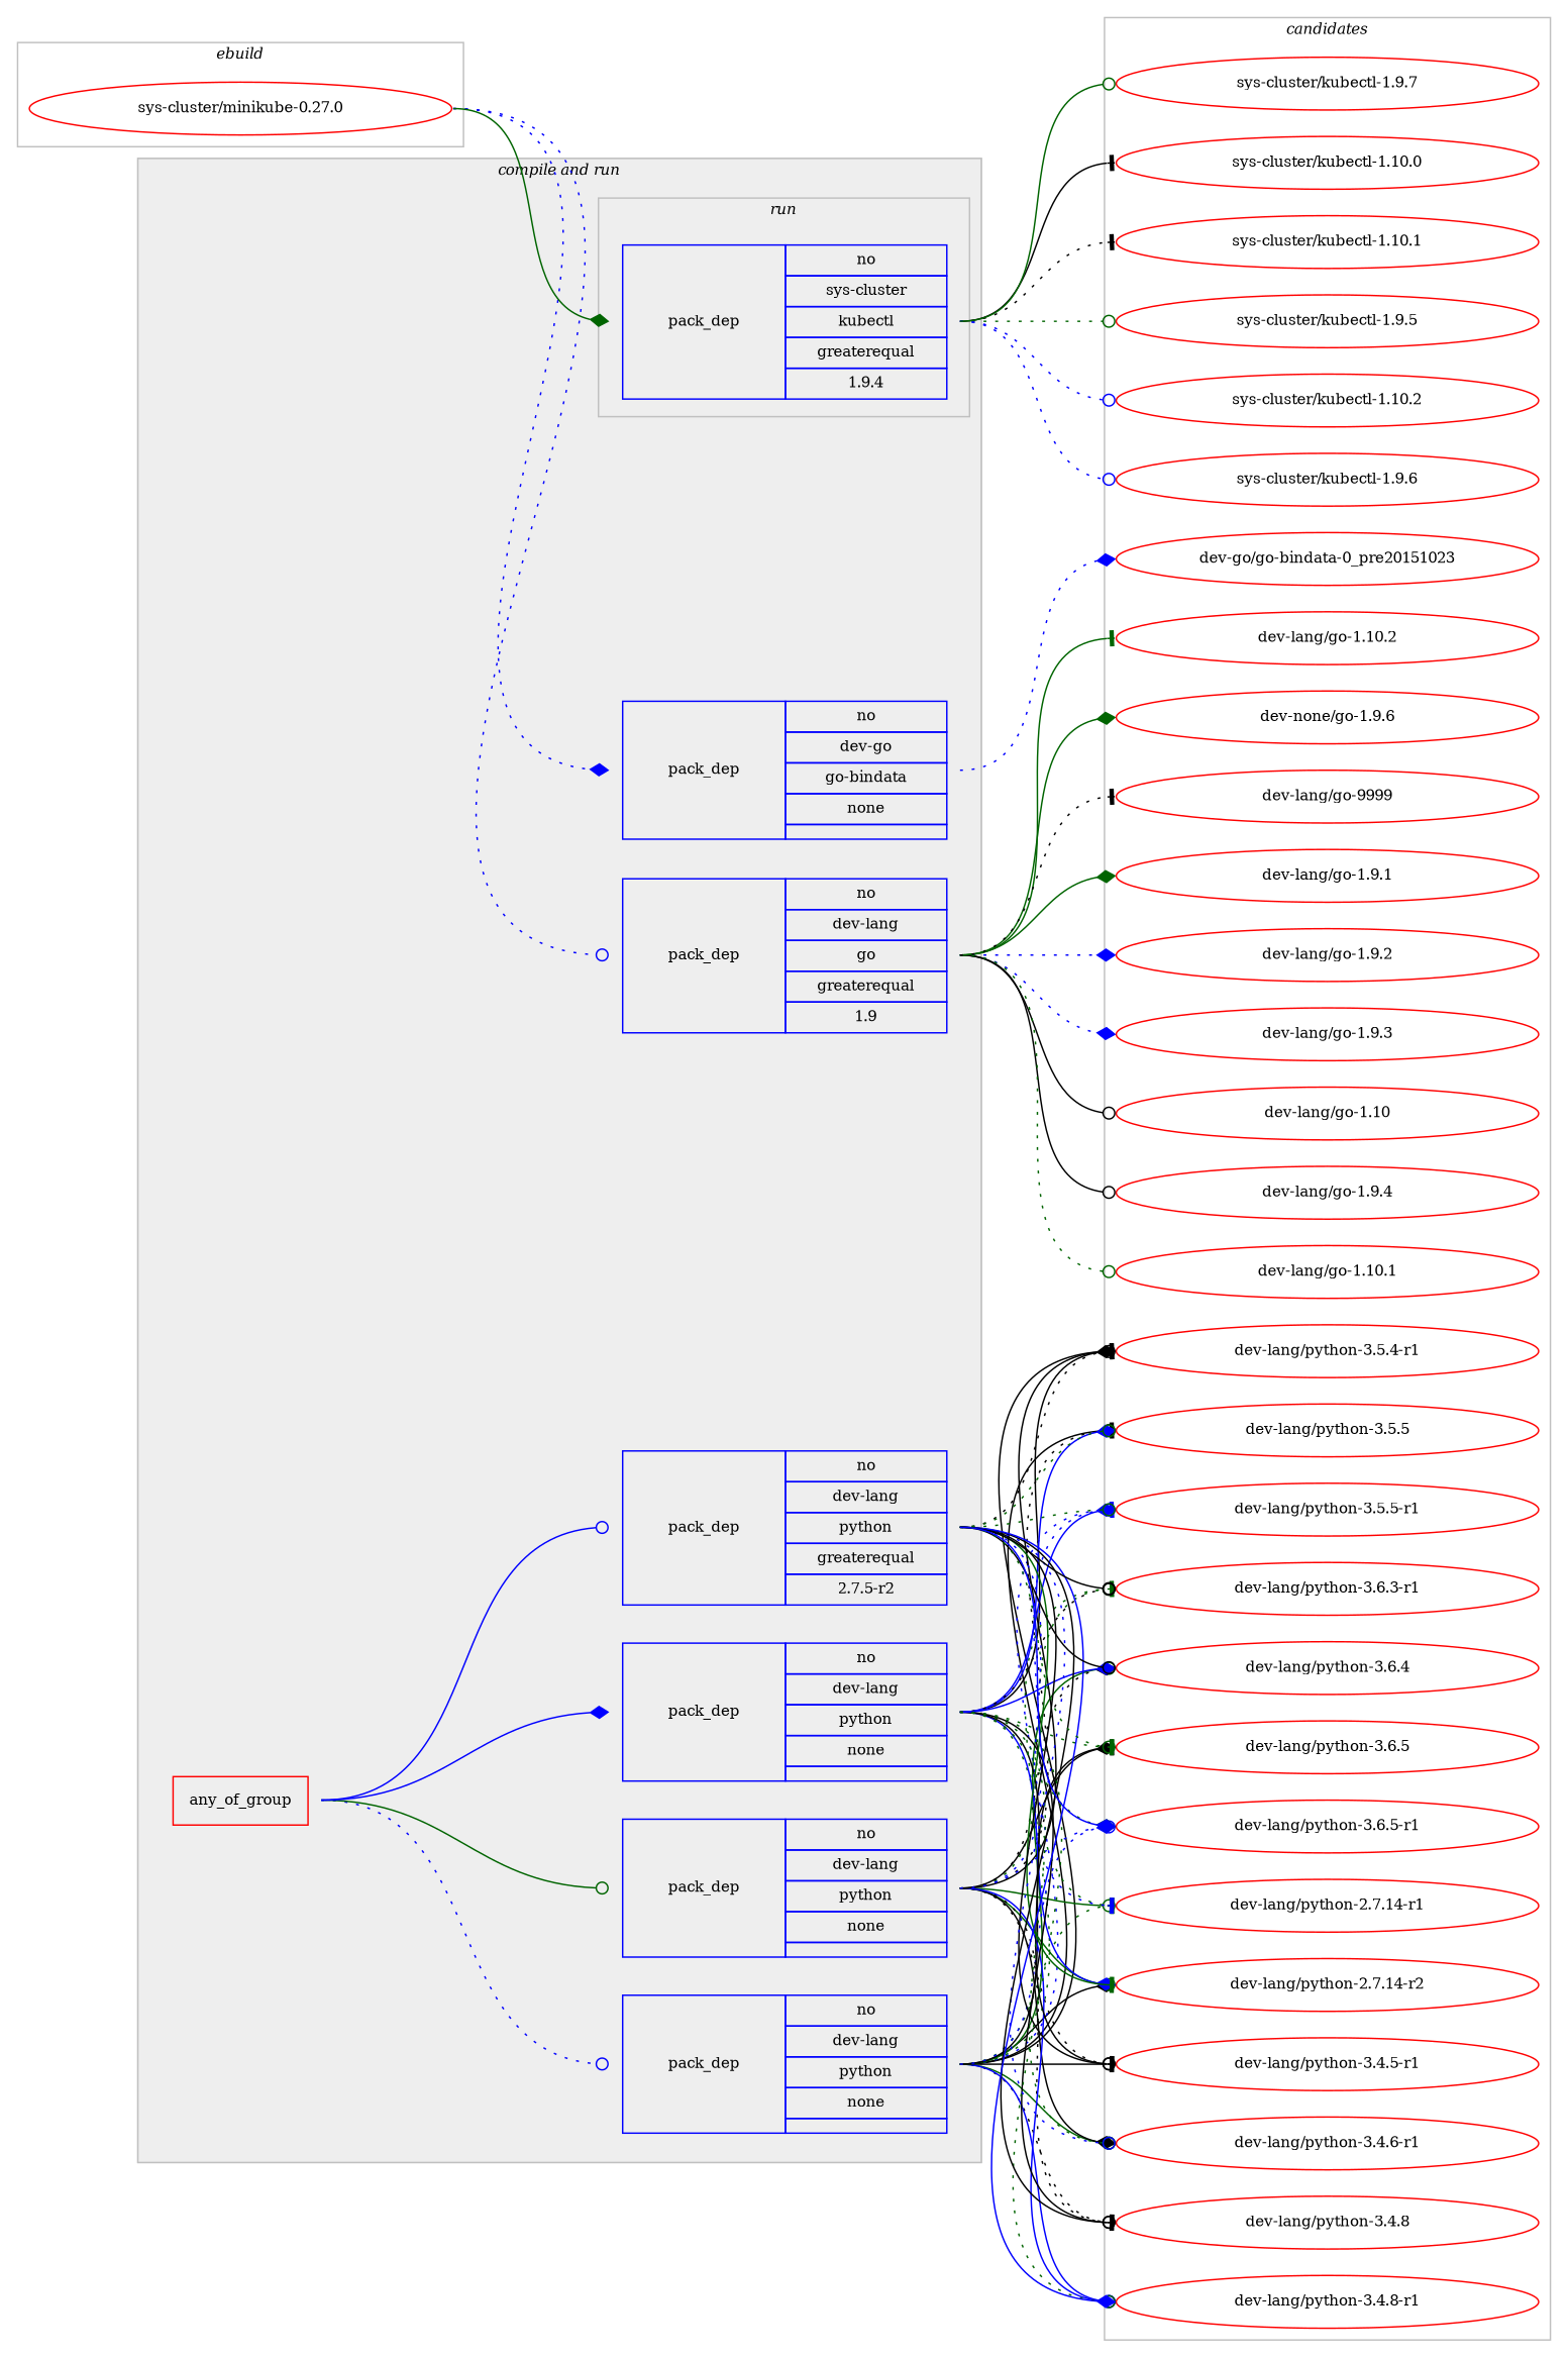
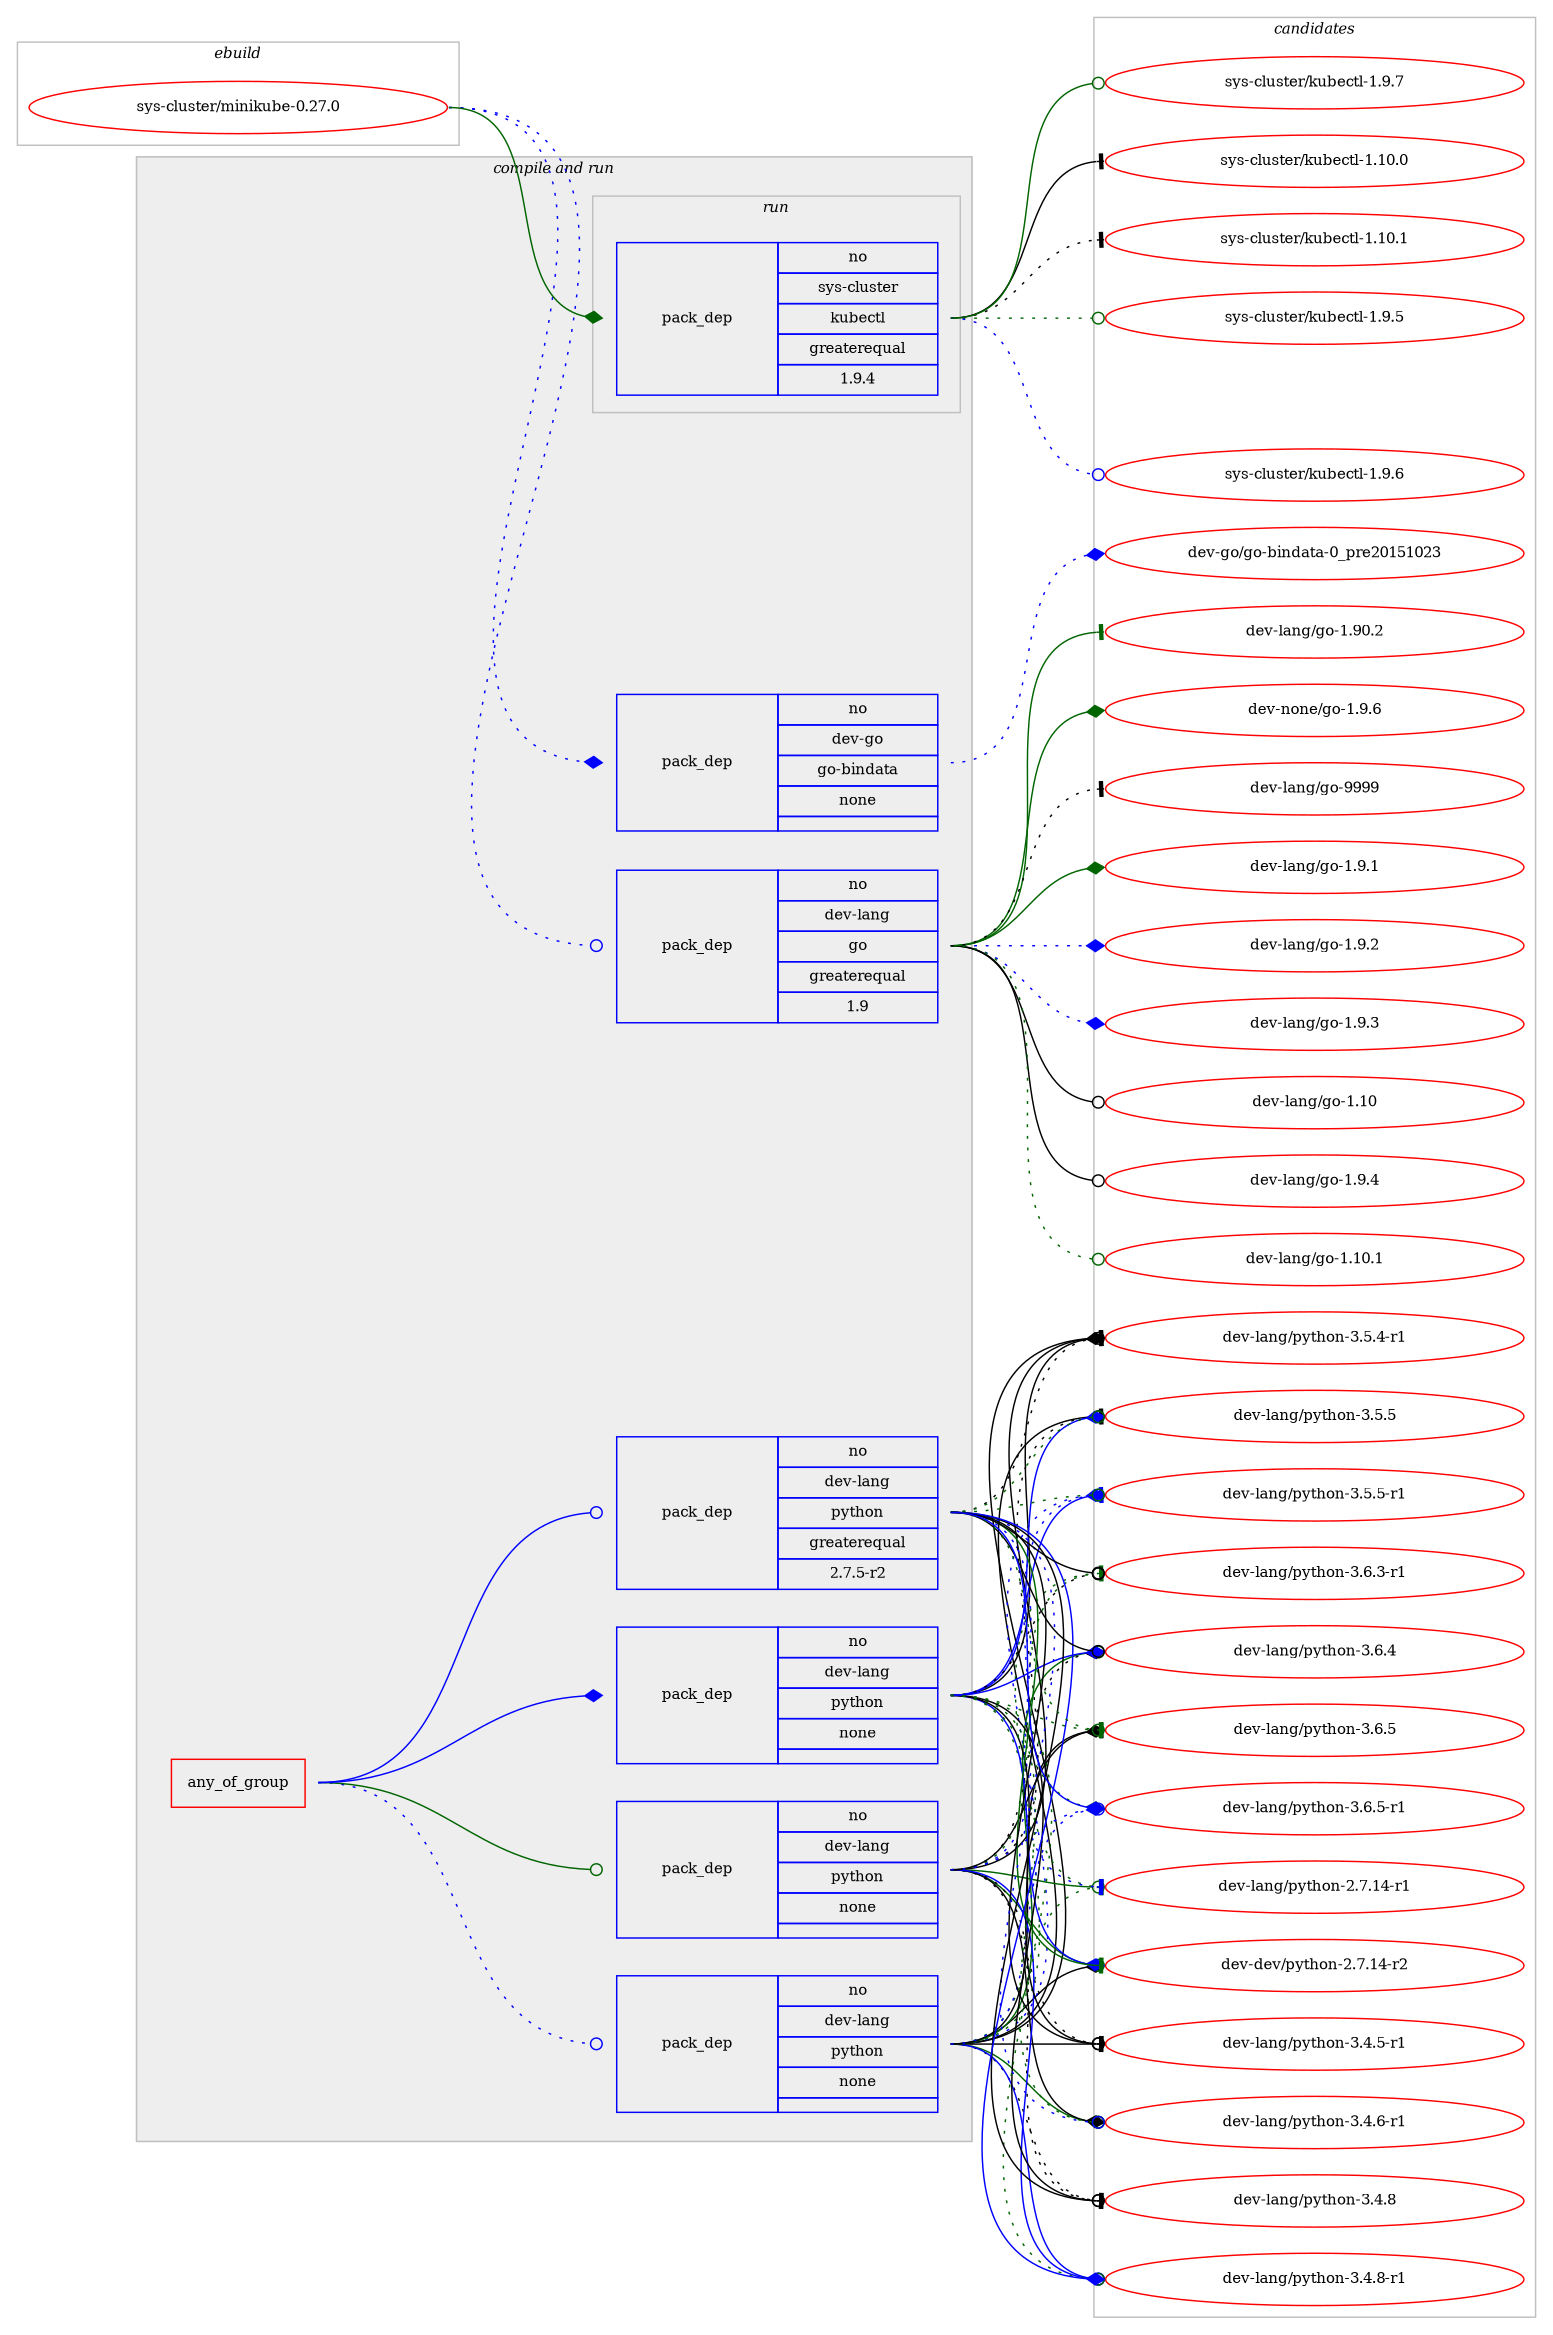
  digraph {
    compound=true
    concentrate=true
    fontname="DejaVu Serif"
    fontsize=10
    newrank=true
    rankdir=LR
    ranksep=1.5
    node [color=red fontname="DejaVu Serif" fontsize=10]
    edge [arrowhead=odot color=black fontname="DejaVu Serif" headport=w style=solid tailport=e weight=100]
    n1 [label="sys-cluster/minikube-0.27.0" width=4]
    n2 [color=blue label=<<TABLE BORDER="0" CELLBORDER="1" CELLSPACING="0" CELLPADDING="4" WIDTH="220"><TR><TD ROWSPAN="6" CELLPADDING="30">pack_dep</TD></TR><TR><TD WIDTH="110">no</TD></TR><TR><TD>dev-lang</TD></TR><TR><TD>python</TD></TR><TR><TD>none</TD></TR><TR><TD></TD></TR></TABLE>> shape=none]
    n3 [color=blue label=<<TABLE BORDER="0" CELLBORDER="1" CELLSPACING="0" CELLPADDING="4" WIDTH="220"><TR><TD ROWSPAN="6" CELLPADDING="30">pack_dep</TD></TR><TR><TD WIDTH="110">no</TD></TR><TR><TD>dev-lang</TD></TR><TR><TD>python</TD></TR><TR><TD>none</TD></TR><TR><TD></TD></TR></TABLE>> shape=none]
    n4 [color=blue label=<<TABLE BORDER="0" CELLBORDER="1" CELLSPACING="0" CELLPADDING="4" WIDTH="220"><TR><TD ROWSPAN="6" CELLPADDING="30">pack_dep</TD></TR><TR><TD WIDTH="110">no</TD></TR><TR><TD>dev-lang</TD></TR><TR><TD>python</TD></TR><TR><TD>none</TD></TR><TR><TD></TD></TR></TABLE>> shape=none]
    n5 [color=blue label=<<TABLE BORDER="0" CELLBORDER="1" CELLSPACING="0" CELLPADDING="4" WIDTH="220"><TR><TD ROWSPAN="6" CELLPADDING="30">pack_dep</TD></TR><TR><TD WIDTH="110">no</TD></TR><TR><TD>dev-lang</TD></TR><TR><TD>python</TD></TR><TR><TD>greaterequal</TD></TR><TR><TD>2.7.5-r2</TD></TR></TABLE>> shape=none]
    n6 [label=<<TABLE BORDER="0" CELLBORDER="1" CELLSPACING="0" CELLPADDING="4"><TR><TD CELLPADDING="10">any_of_group</TD></TR></TABLE>> shape=none]
    n7 [color=blue label=<<TABLE BORDER="0" CELLBORDER="1" CELLSPACING="0" CELLPADDING="4" WIDTH="220"><TR><TD ROWSPAN="6" CELLPADDING="30">pack_dep</TD></TR><TR><TD WIDTH="110">no</TD></TR><TR><TD>dev-go</TD></TR><TR><TD>go-bindata</TD></TR><TR><TD>none</TD></TR><TR><TD></TD></TR></TABLE>> shape=none]
    n8 [color=blue label=<<TABLE BORDER="0" CELLBORDER="1" CELLSPACING="0" CELLPADDING="4" WIDTH="220"><TR><TD ROWSPAN="6" CELLPADDING="30">pack_dep</TD></TR><TR><TD WIDTH="110">no</TD></TR><TR><TD>dev-lang</TD></TR><TR><TD>go</TD></TR><TR><TD>greaterequal</TD></TR><TR><TD>1.9</TD></TR></TABLE>> shape=none]
    n9 [color=blue label=<<TABLE BORDER="0" CELLBORDER="1" CELLSPACING="0" CELLPADDING="4" WIDTH="220"><TR><TD ROWSPAN="6" CELLPADDING="30">pack_dep</TD></TR><TR><TD WIDTH="110">no</TD></TR><TR><TD>sys-cluster</TD></TR><TR><TD>kubectl</TD></TR><TR><TD>greaterequal</TD></TR><TR><TD>1.9.4</TD></TR></TABLE>> shape=none]
    n10 [label="dev-lang/python-2.7.14-r1" width=4]
-   n11 [label="dev-lang/python-2.7.14-r2" width=4]
+   n11 [label="dev-dev/python-2.7.14-r2" width=4]
    n12 [label="dev-lang/python-3.4.5-r1" width=4]
    n13 [label="dev-lang/python-3.4.6-r1" width=4]
    n14 [label="dev-lang/python-3.4.8" width=4]
    n15 [label="dev-lang/python-3.4.8-r1" width=4]
    n16 [label="dev-lang/python-3.5.4-r1" width=4]
    n17 [label="dev-lang/python-3.5.5" width=4]
    n18 [label="dev-lang/python-3.5.5-r1" width=4]
    n19 [label="dev-lang/python-3.6.3-r1" width=4]
    n20 [label="dev-lang/python-3.6.4" width=4]
    n21 [label="dev-lang/python-3.6.5" width=4]
    n22 [label="dev-lang/python-3.6.5-r1" width=4]
    n23 [label="dev-go/go-bindata-0_pre20151023" width=4]
    n24 [label="dev-lang/go-1.9.1" width=4]
    n25 [label="dev-lang/go-1.9.2" width=4]
    n26 [label="dev-lang/go-1.9.3" width=4]
    n27 [label="dev-lang/go-1.10" width=4]
    n28 [label="dev-lang/go-1.9.4" width=4]
    n29 [label="dev-lang/go-1.10.1" width=4]
-   n30 [label="dev-lang/go-1.10.2" width=4]
+   n30 [label="dev-lang/go-1.90.2" width=4]
    n31 [label="dev-none/go-1.9.6" width=4]
    n32 [label="dev-lang/go-9999" width=4]
    n33 [label="sys-cluster/kubectl-1.10.0" width=4]
    n34 [label="sys-cluster/kubectl-1.10.1" width=4]
    n35 [label="sys-cluster/kubectl-1.9.5" width=4]
-   n36 [label="sys-cluster/kubectl-1.10.2" width=4]
    n37 [label="sys-cluster/kubectl-1.9.6" width=4]
    n38 [label="sys-cluster/kubectl-1.9.7" width=4]
    subgraph cluster_1 {
      color=gray
      label=<<i>ebuild</i>>
      rank=same
      n1
    }
    subgraph cluster_2 {
      color=gray
      label=<<i>dependencies</i>>
      subgraph cluster_3 {
        color=gray
        fillcolor="#eeeeee"
        label=<<i>compile</i>>
        style=filled
        subgraph sub_4 {
          color=gray
          fillcolor="#eeeeee"
          label=<<i>compile</i>>
          style=filled
          n6
          subgraph sub_5 {
            color=gray
            fillcolor="#eeeeee"
            label=<<i>compile</i>>
            style=filled
            n2
          }
          subgraph sub_6 {
            color=gray
            fillcolor="#eeeeee"
            label=<<i>compile</i>>
            style=filled
            n3
          }
          subgraph sub_7 {
            color=gray
            fillcolor="#eeeeee"
            label=<<i>compile</i>>
            style=filled
            n4
          }
          subgraph sub_8 {
            color=gray
            fillcolor="#eeeeee"
            label=<<i>compile</i>>
            style=filled
            n5
          }
        }
        subgraph sub_9 {
          color=gray
          fillcolor="#eeeeee"
          label=<<i>compile</i>>
          style=filled
          n7
        }
        subgraph sub_10 {
          color=gray
          fillcolor="#eeeeee"
          label=<<i>compile</i>>
          style=filled
          n8
        }
      }
      subgraph cluster_11 {
        color=gray
        fillcolor="#eeeeee"
        label=<<i>compile and run</i>>
        style=filled
      }
      subgraph cluster_12 {
        color=gray
        fillcolor="#eeeeee"
        label=<<i>run</i>>
        style=filled
        subgraph sub_13 {
          color=gray
          fillcolor="#eeeeee"
          label=<<i>run</i>>
          style=filled
          n9
        }
      }
    }
    subgraph cluster_14 {
      color=gray
      label=<<i>candidates</i>>
      rank=same
      subgraph sub_15 {
        color=black
        label=<<i>candidates</i>>
        nodesep=1
        rank=same
        n10
        n11
        n12
        n13
        n14
        n15
        n16
        n17
        n18
        n19
        n20
        n21
        n22
      }
      subgraph sub_16 {
        color=black
        label=<<i>candidates</i>>
        nodesep=1
        rank=same
        n10
        n11
        n12
        n13
        n14
        n15
        n16
        n17
        n18
        n19
        n20
        n21
        n22
      }
      subgraph sub_17 {
        color=black
        label=<<i>candidates</i>>
        nodesep=1
        rank=same
        n10
        n11
        n12
        n13
        n14
        n15
        n16
        n17
        n18
        n19
        n20
        n21
        n22
      }
      subgraph sub_18 {
        color=black
        label=<<i>candidates</i>>
        nodesep=1
        rank=same
        n10
        n11
        n12
        n13
        n14
        n15
        n16
        n17
        n18
        n19
        n20
        n21
        n22
      }
      subgraph sub_19 {
        color=black
        label=<<i>candidates</i>>
        nodesep=1
        rank=same
        n23
      }
      subgraph sub_20 {
        color=black
        label=<<i>candidates</i>>
        nodesep=1
        rank=same
        n24
        n25
        n26
        n27
        n28
        n29
        n30
        n31
        n32
      }
      subgraph sub_21 {
        color=black
        label=<<i>candidates</i>>
        nodesep=1
        rank=same
        n33
        n34
        n35
-       n36
        n37
        n38
      }
    }
    n1 -> n7 [arrowhead=diamond color=blue style=dotted weight=20]
    n1 -> n8 [color=blue style=dotted weight=20]
    n1 -> n9 [arrowhead=diamond color=darkgreen weight=20]
    n2 -> n10 [arrowhead=tee color=darkgreen style=dotted]
    n2 -> n11 [arrowhead=diamond]
    n2 -> n12 [arrowhead=tee]
    n2 -> n13 [color=darkgreen]
    n2 -> n14 [style=dotted]
    n2 -> n15 [color=blue]
    n2 -> n16 [arrowhead=tee]
    n2 -> n17
    n2 -> n18 [arrowhead=diamond color=blue style=dotted]
    n2 -> n19 [arrowhead=tee color=darkgreen style=dotted]
    n2 -> n20 [color=darkgreen]
    n2 -> n21 [arrowhead=tee]
    n2 -> n22 [color=blue style=dotted]
    n3 -> n10 [color=darkgreen]
    n3 -> n11 [color=darkgreen]
    n3 -> n12 [style=dotted]
    n3 -> n13 [arrowhead=diamond]
    n3 -> n14 [style=dotted]
    n3 -> n15 [color=blue]
    n3 -> n16 [arrowhead=diamond]
    n3 -> n17 [arrowhead=tee style=dotted]
    n3 -> n18 [color=blue style=dotted]
    n3 -> n19 [color=darkgreen style=dotted]
    n3 -> n20 [arrowhead=diamond style=dotted]
    n3 -> n21 [arrowhead=diamond]
    n3 -> n22 [arrowhead=diamond color=blue style=dotted]
    n4 -> n10 [arrowhead=tee color=darkgreen style=dotted]
    n4 -> n11 [arrowhead=diamond color=blue]
    n4 -> n12 [arrowhead=tee]
    n4 -> n13 [color=darkgreen style=dotted]
    n4 -> n14 [arrowhead=tee]
    n4 -> n15 [color=darkgreen style=dotted]
    n4 -> n16
    n4 -> n17 [arrowhead=diamond color=blue]
    n4 -> n18 [arrowhead=tee color=blue]
    n4 -> n19 [style=dotted]
    n4 -> n20 [arrowhead=diamond color=blue]
    n4 -> n21 [color=darkgreen style=dotted]
    n4 -> n22 [arrowhead=diamond color=darkgreen style=dotted]
    n5 -> n10 [arrowhead=tee color=blue style=dotted]
    n5 -> n11 [arrowhead=tee color=darkgreen]
    n5 -> n12
    n5 -> n13 [color=blue style=dotted]
    n5 -> n14 [arrowhead=tee]
    n5 -> n15 [arrowhead=diamond color=blue]
    n5 -> n16 [arrowhead=tee style=dotted]
    n5 -> n17 [color=darkgreen style=dotted]
    n5 -> n18 [color=darkgreen style=dotted]
    n5 -> n19
    n5 -> n20
    n5 -> n21 [arrowhead=tee color=darkgreen style=dotted]
    n5 -> n22 [arrowhead=diamond color=blue]
    n6 -> n2 [color=blue style=dotted weight=20]
    n6 -> n3 [color=darkgreen weight=20]
    n6 -> n4 [arrowhead=diamond color=blue weight=20]
    n6 -> n5 [color=blue weight=20]
    n7 -> n23 [arrowhead=diamond color=blue style=dotted]
    n8 -> n24 [arrowhead=diamond color=darkgreen]
    n8 -> n25 [arrowhead=diamond color=blue style=dotted]
    n8 -> n26 [arrowhead=diamond color=blue style=dotted]
    n8 -> n27
    n8 -> n28
    n8 -> n29 [color=darkgreen style=dotted]
    n8 -> n30 [arrowhead=tee color=darkgreen]
    n8 -> n31 [arrowhead=diamond color=darkgreen]
    n8 -> n32 [arrowhead=tee style=dotted]
    n9 -> n33 [arrowhead=tee]
    n9 -> n34 [arrowhead=tee style=dotted]
    n9 -> n35 [color=darkgreen style=dotted]
-   n9 -> n36 [color=blue style=dotted]
    n9 -> n37 [color=blue style=dotted]
    n9 -> n38 [color=darkgreen]
  }
